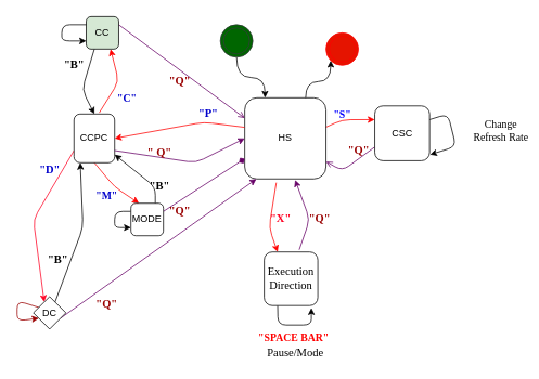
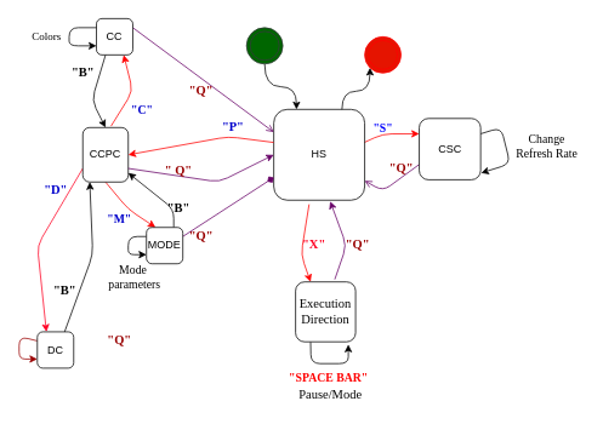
  <mxCell id="0" />
  <mxCell id="1" parent="0" />
  <mxCell id="2" style="edgeStyle=none;rounded=1;orthogonalLoop=1;jettySize=auto;html=1;entryX=0;entryY=0.25;entryDx=0;entryDy=0;strokeColor=#FF0000;" parent="1" target="8" edge="1"><mxGeometry relative="1" as="geometry"><mxPoint x="370" y="170" as="sourcePoint" /><Array as="points"><mxPoint x="420" y="147" /></Array></mxGeometry></mxCell>
  <mxCell id="3" style="edgeStyle=none;rounded=1;orthogonalLoop=1;jettySize=auto;html=1;entryX=0.25;entryY=0;entryDx=0;entryDy=0;fillColor=#e51400;exitX=0.389;exitY=1.045;exitDx=0;exitDy=0;exitPerimeter=0;strokeColor=#FF0000;" parent="1" target="14" edge="1" source="5"><mxGeometry relative="1" as="geometry"><mxPoint x="323" y="221" as="sourcePoint" /><Array as="points"><mxPoint x="330" y="280" /></Array></mxGeometry></mxCell>
  <mxCell id="4" style="edgeStyle=none;rounded=1;orthogonalLoop=1;jettySize=auto;html=1;exitX=0.653;exitY=-0.041;exitDx=0;exitDy=0;entryX=0.621;entryY=1.013;entryDx=0;entryDy=0;entryPerimeter=0;fillColor=#e51400;exitPerimeter=0;strokeColor=#660066;" parent="1" source="14" target="5" edge="1"><mxGeometry relative="1" as="geometry"><Array as="points"><mxPoint x="380" y="270" /></Array></mxGeometry></mxCell>
  <mxCell id="5" value="HS" style="whiteSpace=wrap;html=1;aspect=fixed;rounded=1;" parent="1" vertex="1"><mxGeometry x="300" y="120" width="100" height="100" as="geometry" /></mxCell>
  <mxCell id="6" style="edgeStyle=none;rounded=1;orthogonalLoop=1;jettySize=auto;html=1;exitX=0;exitY=0.75;exitDx=0;exitDy=0;strokeColor=#660066;endArrow=open;" parent="1" source="8" target="5" edge="1"><mxGeometry relative="1" as="geometry"><Array as="points"><mxPoint x="420" y="210" /></Array></mxGeometry></mxCell>
  <mxCell id="7" style="edgeStyle=none;rounded=1;orthogonalLoop=1;jettySize=auto;html=1;strokeColor=#000000;exitX=1;exitY=0.25;exitDx=0;exitDy=0;" edge="1" parent="1" source="8"><mxGeometry relative="1" as="geometry"><mxPoint x="528" y="190" as="targetPoint" /><mxPoint x="520" y="130" as="sourcePoint" /><Array as="points"><mxPoint x="550" y="140" /><mxPoint x="560" y="180" /></Array></mxGeometry></mxCell>
  <mxCell id="8" value="CSC" style="whiteSpace=wrap;html=1;aspect=fixed;rounded=1;" parent="1" vertex="1"><mxGeometry x="460" y="130" width="67.5" height="67.5" as="geometry" /></mxCell>
  <mxCell id="9" style="edgeStyle=none;rounded=1;orthogonalLoop=1;jettySize=auto;html=1;entryX=0.75;entryY=1;entryDx=0;entryDy=0;strokeColor=#FF0000;exitX=0.621;exitY=-0.026;exitDx=0;exitDy=0;exitPerimeter=0;" parent="1" source="12" target="17" edge="1"><mxGeometry relative="1" as="geometry"><Array as="points"><mxPoint x="145" y="100" /></Array><mxPoint x="135" y="130" as="sourcePoint" /></mxGeometry></mxCell>
  <mxCell id="10" style="edgeStyle=none;rounded=1;orthogonalLoop=1;jettySize=auto;html=1;exitX=0.5;exitY=1;exitDx=0;exitDy=0;entryX=0.25;entryY=0;entryDx=0;entryDy=0;strokeColor=#FF0000;" parent="1" source="12" target="21" edge="1"><mxGeometry relative="1" as="geometry"><Array as="points"><mxPoint x="140" y="230" /></Array></mxGeometry></mxCell>
  <mxCell id="11" style="rounded=1;orthogonalLoop=1;jettySize=auto;html=1;exitX=0;exitY=0.75;exitDx=0;exitDy=0;entryX=0.25;entryY=0;entryDx=0;entryDy=0;strokeColor=#FF0022;" edge="1" parent="1" source="12" target="50"><mxGeometry relative="1" as="geometry"><Array as="points"><mxPoint x="40" y="270" /></Array></mxGeometry></mxCell>
  <mxCell id="12" value="CCPC" style="whiteSpace=wrap;html=1;aspect=fixed;rounded=1;" parent="1" vertex="1"><mxGeometry x="90" y="140" width="50" height="60" as="geometry" /></mxCell>
  <mxCell id="13" style="edgeStyle=none;rounded=1;orthogonalLoop=1;jettySize=auto;html=1;exitX=0.25;exitY=1;exitDx=0;exitDy=0;strokeColor=#000000;" edge="1" parent="1" source="14"><mxGeometry relative="1" as="geometry"><mxPoint x="382" y="379" as="targetPoint" /><Array as="points"><mxPoint x="341" y="400" /><mxPoint x="382" y="400" /></Array></mxGeometry></mxCell>
  <mxCell id="14" value="&lt;font face=&quot;Times New Roman&quot; style=&quot;font-size: 14px&quot;&gt;Execution Direction&lt;/font&gt;" style="whiteSpace=wrap;html=1;aspect=fixed;rounded=1;" parent="1" vertex="1"><mxGeometry x="324" y="310" width="66" height="66" as="geometry" /></mxCell>
  <mxCell id="15" style="edgeStyle=none;rounded=1;orthogonalLoop=1;jettySize=auto;html=1;exitX=0.25;exitY=1;exitDx=0;exitDy=0;entryX=0.5;entryY=0;entryDx=0;entryDy=0;" parent="1" source="17" target="12" edge="1"><mxGeometry relative="1" as="geometry"><Array as="points"><mxPoint x="100" y="110" /></Array></mxGeometry></mxCell>
  <mxCell id="16" style="edgeStyle=none;rounded=1;orthogonalLoop=1;jettySize=auto;html=1;exitX=1;exitY=0.25;exitDx=0;exitDy=0;entryX=0;entryY=0.25;entryDx=0;entryDy=0;fillColor=#e51400;strokeColor=#660066;endArrow=open;" parent="1" source="17" target="5" edge="1"><mxGeometry relative="1" as="geometry" /></mxCell>
- <mxCell id="17" value="CC" style="whiteSpace=wrap;html=1;aspect=fixed;rounded=1;fillColor=#d5e8d4;" parent="1" vertex="1"><mxGeometry x="105" y="20" width="40" height="40" as="geometry" /></mxCell>
+ <mxCell id="17" value="CC" style="whiteSpace=wrap;html=1;aspect=fixed;rounded=1;" parent="1" vertex="1"><mxGeometry x="105" y="20" width="40" height="40" as="geometry" /></mxCell>
  <mxCell id="18" style="edgeStyle=none;rounded=1;orthogonalLoop=1;jettySize=auto;html=1;exitX=0.75;exitY=0;exitDx=0;exitDy=0;" parent="1" source="21" target="12" edge="1"><mxGeometry relative="1" as="geometry"><Array as="points"><mxPoint x="190" y="230" /></Array></mxGeometry></mxCell>
  <mxCell id="19" style="edgeStyle=none;rounded=1;orthogonalLoop=1;jettySize=auto;html=1;exitX=1;exitY=0.25;exitDx=0;exitDy=0;entryX=0;entryY=0.75;entryDx=0;entryDy=0;fillColor=#e51400;strokeColor=#660066;endArrow=diamond;" parent="1" source="21" target="5" edge="1"><mxGeometry relative="1" as="geometry" /></mxCell>
  <mxCell id="20" style="edgeStyle=none;rounded=1;orthogonalLoop=1;jettySize=auto;html=1;exitX=0;exitY=0.25;exitDx=0;exitDy=0;entryX=0;entryY=0.75;entryDx=0;entryDy=0;" parent="1" source="21" target="21" edge="1"><mxGeometry relative="1" as="geometry"><mxPoint x="40" y="310" as="targetPoint" /><Array as="points"><mxPoint x="140" y="260" /><mxPoint x="140" y="280" /></Array></mxGeometry></mxCell>
  <mxCell id="21" value="MODE" style="whiteSpace=wrap;html=1;aspect=fixed;rounded=1;" parent="1" vertex="1"><mxGeometry x="160" y="250" width="40" height="40" as="geometry" /></mxCell>
  <mxCell id="22" value="" style="endArrow=classic;html=1;exitX=-0.002;exitY=0.364;exitDx=0;exitDy=0;entryX=1;entryY=0.5;entryDx=0;entryDy=0;exitPerimeter=0;strokeColor=#FF0000;" parent="1" source="5" target="12" edge="1"><mxGeometry width="50" height="50" relative="1" as="geometry"><mxPoint x="350" y="190" as="sourcePoint" /><mxPoint x="300" y="240" as="targetPoint" /><Array as="points"><mxPoint x="250" y="150" /></Array></mxGeometry></mxCell>
  <mxCell id="23" style="rounded=1;orthogonalLoop=1;jettySize=auto;html=1;elbow=vertical;exitX=1;exitY=0.75;exitDx=0;exitDy=0;strokeColor=#660066;entryX=0;entryY=0.5;entryDx=0;entryDy=0;" parent="1" source="12" edge="1" target="5"><mxGeometry relative="1" as="geometry"><mxPoint x="190" y="185" as="sourcePoint" /><mxPoint x="298" y="190" as="targetPoint" /><Array as="points"><mxPoint x="240" y="200" /></Array></mxGeometry></mxCell>
  <mxCell id="24" style="edgeStyle=none;rounded=1;orthogonalLoop=1;jettySize=auto;html=1;exitX=0;exitY=0.25;exitDx=0;exitDy=0;entryX=0;entryY=0.75;entryDx=0;entryDy=0;" parent="1" edge="1"><mxGeometry relative="1" as="geometry"><mxPoint x="105" y="50" as="targetPoint" /><mxPoint x="105" y="30" as="sourcePoint" /><Array as="points"><mxPoint x="75" y="30" /><mxPoint x="75" y="50" /></Array></mxGeometry></mxCell>
  <mxCell id="25" value="&lt;font color=&quot;#ff0022&quot; face=&quot;Times New Roman&quot; size=&quot;1&quot;&gt;&lt;b style=&quot;font-size: 14px&quot;&gt;&quot;X&quot;&lt;/b&gt;&lt;/font&gt;" style="text;html=1;align=center;verticalAlign=middle;resizable=0;points=[];autosize=1;" parent="1" vertex="1"><mxGeometry x="324" y="260" width="40" height="20" as="geometry" /></mxCell>
  <mxCell id="26" value="&lt;font face=&quot;Times New Roman&quot; size=&quot;1&quot; color=&quot;#990000&quot;&gt;&lt;b style=&quot;font-size: 14px&quot;&gt;&quot;Q&quot;&lt;/b&gt;&lt;/font&gt;" style="text;html=1;align=center;verticalAlign=middle;resizable=0;points=[];autosize=1;" parent="1" vertex="1"><mxGeometry x="371.75" y="260" width="40" height="20" as="geometry" /></mxCell>
  <mxCell id="27" value="&lt;font face=&quot;Times New Roman&quot; style=&quot;font-size: 13px&quot; color=&quot;#ff0000&quot;&gt;&lt;b&gt;&quot;SPACE BAR&quot;&lt;/b&gt;&lt;/font&gt;" style="text;html=1;align=center;verticalAlign=middle;resizable=0;points=[];autosize=1;" parent="1" vertex="1"><mxGeometry x="310" y="405" width="100" height="20" as="geometry" /></mxCell>
  <mxCell id="28" value="&lt;font face=&quot;Times New Roman&quot; size=&quot;1&quot;&gt;&lt;b style=&quot;font-size: 14px&quot;&gt;&quot;B&quot;&lt;/b&gt;&lt;/font&gt;" style="text;html=1;align=center;verticalAlign=middle;resizable=0;points=[];autosize=1;" parent="1" vertex="1"><mxGeometry x="70" y="70" width="40" height="20" as="geometry" /></mxCell>
  <mxCell id="29" value="&lt;font face=&quot;Times New Roman&quot; size=&quot;1&quot;&gt;&lt;b style=&quot;font-size: 14px&quot;&gt;&quot;B&quot;&lt;/b&gt;&lt;/font&gt;" style="text;html=1;align=center;verticalAlign=middle;resizable=0;points=[];autosize=1;" parent="1" vertex="1"><mxGeometry x="175" y="220" width="40" height="20" as="geometry" /></mxCell>
  <mxCell id="30" value="&lt;font face=&quot;Times New Roman&quot; size=&quot;1&quot; color=&quot;#0000cc&quot;&gt;&lt;b style=&quot;font-size: 14px&quot;&gt;&quot;P&quot;&lt;/b&gt;&lt;/font&gt;" style="text;html=1;align=center;verticalAlign=middle;resizable=0;points=[];autosize=1;" parent="1" vertex="1"><mxGeometry x="235" y="130" width="40" height="20" as="geometry" /></mxCell>
  <mxCell id="31" value="&lt;font face=&quot;Times New Roman&quot; size=&quot;1&quot; color=&quot;#990000&quot;&gt;&lt;b style=&quot;font-size: 14px&quot;&gt;&quot; Q&quot;&lt;/b&gt;&lt;/font&gt;" style="text;html=1;align=center;verticalAlign=middle;resizable=0;points=[];autosize=1;" parent="1" vertex="1"><mxGeometry x="170" y="177.5" width="50" height="20" as="geometry" /></mxCell>
  <mxCell id="32" value="&lt;font style=&quot;font-size: 14px&quot; face=&quot;Times New Roman&quot; color=&quot;#990000&quot;&gt;&lt;b&gt;&quot;Q&quot;&lt;/b&gt;&lt;/font&gt;" style="text;html=1;align=center;verticalAlign=middle;resizable=0;points=[];autosize=1;" parent="1" vertex="1"><mxGeometry x="200" y="90" width="40" height="20" as="geometry" /></mxCell>
  <mxCell id="33" value="&lt;font style=&quot;font-size: 14px&quot; face=&quot;Times New Roman&quot; color=&quot;#990000&quot;&gt;&lt;b&gt;&quot;Q&quot;&lt;/b&gt;&lt;/font&gt;" style="text;html=1;align=center;verticalAlign=middle;resizable=0;points=[];autosize=1;" parent="1" vertex="1"><mxGeometry x="200" y="250" width="40" height="20" as="geometry" /></mxCell>
- <mxCell id="34" value="&lt;font face=&quot;Times New Roman&quot; style=&quot;font-size: 13px&quot;&gt;Change &lt;br&gt;Refresh Rate&lt;/font&gt;" style="text;html=1;align=center;verticalAlign=middle;resizable=0;points=[];autosize=1;" parent="1" vertex="1"><mxGeometry x="575" y="145" width="80" height="30" as="geometry" /></mxCell>
+ <mxCell id="34" value="&lt;font face=&quot;Times New Roman&quot; style=&quot;font-size: 13px&quot;&gt;Change &lt;br&gt;Refresh Rate&lt;/font&gt;" style="text;html=1;align=center;verticalAlign=middle;resizable=0;points=[];autosize=1;" parent="1" vertex="1"><mxGeometry x="560" y="145" width="80" height="30" as="geometry" /></mxCell>
+ <mxCell id="35" value="&lt;font face=&quot;Times New Roman&quot;&gt;Colors&lt;/font&gt;" style="text;html=1;align=center;verticalAlign=middle;resizable=0;points=[];autosize=1;" parent="1" vertex="1"><mxGeometry x="25" y="30" width="50" height="20" as="geometry" /></mxCell>
+ <mxCell id="36" value="&lt;font style=&quot;font-size: 13px&quot; face=&quot;Times New Roman&quot;&gt;Mode&lt;br&gt;&amp;nbsp;parameters&lt;/font&gt;" style="text;html=1;align=center;verticalAlign=middle;resizable=0;points=[];autosize=1;" parent="1" vertex="1"><mxGeometry x="105" y="290" width="80" height="30" as="geometry" /></mxCell>
  <mxCell id="37" style="edgeStyle=orthogonalEdgeStyle;rounded=1;orthogonalLoop=1;jettySize=auto;html=1;exitX=0.5;exitY=1;exitDx=0;exitDy=0;entryX=0.25;entryY=0;entryDx=0;entryDy=0;strokeColor=#000000;curved=1;" parent="1" source="38" target="5" edge="1"><mxGeometry relative="1" as="geometry" /></mxCell>
  <mxCell id="38" value="" style="ellipse;shape=doubleEllipse;whiteSpace=wrap;html=1;aspect=fixed;rounded=1;strokeColor=#36393d;fillColor=#006600;" parent="1" vertex="1"><mxGeometry x="270" y="30" width="40" height="40" as="geometry" /></mxCell>
  <mxCell id="39" style="edgeStyle=orthogonalEdgeStyle;curved=1;rounded=1;orthogonalLoop=1;jettySize=auto;html=1;exitX=0.75;exitY=0;exitDx=0;exitDy=0;entryX=0;entryY=1;entryDx=0;entryDy=0;strokeColor=#000000;" parent="1" source="5" target="40" edge="1"><mxGeometry relative="1" as="geometry" /></mxCell>
  <mxCell id="40" value="" style="ellipse;shape=doubleEllipse;whiteSpace=wrap;html=1;aspect=fixed;rounded=1;fillColor=#e51400;fontColor=#ffffff;strokeColor=#FF0000;" parent="1" vertex="1"><mxGeometry x="400" y="40" width="40" height="40" as="geometry" /></mxCell>
  <mxCell id="41" value="&lt;b&gt;&lt;font face=&quot;Times New Roman&quot; style=&quot;font-size: 13px&quot; color=&quot;#0000ff&quot;&gt;&quot;S&quot;&lt;/font&gt;&lt;/b&gt;" style="text;html=1;align=center;verticalAlign=middle;resizable=0;points=[];autosize=1;" parent="1" vertex="1"><mxGeometry x="400" y="130" width="40" height="20" as="geometry" /></mxCell>
  <mxCell id="42" value="&lt;font face=&quot;Times New Roman&quot; size=&quot;1&quot; color=&quot;#990000&quot;&gt;&lt;b style=&quot;font-size: 14px&quot;&gt;&quot;Q&quot;&lt;/b&gt;&lt;/font&gt;" style="text;html=1;align=center;verticalAlign=middle;resizable=0;points=[];autosize=1;" parent="1" vertex="1"><mxGeometry x="420" y="175" width="40" height="20" as="geometry" /></mxCell>
  <mxCell id="43" value="&lt;b&gt;&lt;font face=&quot;Times New Roman&quot; style=&quot;font-size: 13px&quot; color=&quot;#0000cc&quot;&gt;&quot;C&quot;&lt;/font&gt;&lt;/b&gt;" style="text;html=1;align=center;verticalAlign=middle;resizable=0;points=[];autosize=1;" parent="1" vertex="1"><mxGeometry x="135" y="110" width="40" height="20" as="geometry" /></mxCell>
  <mxCell id="44" value="&lt;b&gt;&lt;font face=&quot;Times New Roman&quot; style=&quot;font-size: 13px&quot; color=&quot;#0000cc&quot;&gt;&quot;M&quot;&lt;/font&gt;&lt;/b&gt;" style="text;html=1;align=center;verticalAlign=middle;resizable=0;points=[];autosize=1;" parent="1" vertex="1"><mxGeometry x="110" y="230" width="40" height="20" as="geometry" /></mxCell>
  <mxCell id="45" style="edgeStyle=none;rounded=1;orthogonalLoop=1;jettySize=auto;html=1;strokeColor=#000000;" edge="1" parent="1" source="46" target="27"><mxGeometry relative="1" as="geometry" /></mxCell>
  <mxCell id="46" value="&lt;font face=&quot;Times New Roman&quot; style=&quot;font-size: 14px&quot;&gt;Pause/Mode&lt;/font&gt;" style="text;html=1;align=center;verticalAlign=middle;resizable=0;points=[];autosize=1;" parent="1" vertex="1"><mxGeometry x="311.75" y="425" width="100" height="20" as="geometry" /></mxCell>
  <mxCell id="47" style="edgeStyle=none;rounded=1;orthogonalLoop=1;jettySize=auto;html=1;exitX=0.75;exitY=0;exitDx=0;exitDy=0;entryX=0.153;entryY=1;entryDx=0;entryDy=0;entryPerimeter=0;" edge="1" parent="1" source="50" target="12"><mxGeometry relative="1" as="geometry"><Array as="points"><mxPoint x="101" y="280" /></Array></mxGeometry></mxCell>
  <mxCell id="48" style="edgeStyle=none;rounded=1;orthogonalLoop=1;jettySize=auto;html=1;exitX=0;exitY=0.25;exitDx=0;exitDy=0;strokeColor=#990000;entryX=0;entryY=0.75;entryDx=0;entryDy=0;" edge="1" parent="1" source="50" target="50"><mxGeometry relative="1" as="geometry"><mxPoint x="-60" y="210" as="targetPoint" /><Array as="points"><mxPoint x="20" y="370" /><mxPoint x="20" y="395" /></Array></mxGeometry></mxCell>
- <mxCell id="49" style="edgeStyle=none;rounded=1;orthogonalLoop=1;jettySize=auto;html=1;exitX=1;exitY=0.75;exitDx=0;exitDy=0;entryX=0.144;entryY=1;entryDx=0;entryDy=0;entryPerimeter=0;strokeColor=#660066;" edge="1" parent="1" source="50" target="5"><mxGeometry relative="1" as="geometry" /></mxCell>
- <mxCell id="50" value="DC" style="rhombus;whiteSpace=wrap;html=1;aspect=fixed;" vertex="1" parent="1"><mxGeometry x="40" y="365" width="40" height="40" as="geometry" /></mxCell>
+ <mxCell id="50" value="DC" style="whiteSpace=wrap;html=1;aspect=fixed;rounded=1;" vertex="1" parent="1"><mxGeometry x="40" y="365" width="40" height="40" as="geometry" /></mxCell>
  <mxCell id="51" value="&lt;font face=&quot;Times New Roman&quot; size=&quot;1&quot; color=&quot;#0000cc&quot;&gt;&lt;b style=&quot;font-size: 14px&quot;&gt;&quot;D&quot;&lt;/b&gt;&lt;/font&gt;" style="text;html=1;align=center;verticalAlign=middle;resizable=0;points=[];autosize=1;" vertex="1" parent="1"><mxGeometry x="40" y="200" width="40" height="20" as="geometry" /></mxCell>
  <mxCell id="52" value="&lt;font face=&quot;Times New Roman&quot; size=&quot;1&quot;&gt;&lt;b style=&quot;font-size: 14px&quot;&gt;&quot;B&quot;&lt;/b&gt;&lt;/font&gt;" style="text;html=1;align=center;verticalAlign=middle;resizable=0;points=[];autosize=1;" vertex="1" parent="1"><mxGeometry x="50" y="310" width="40" height="20" as="geometry" /></mxCell>
  <mxCell id="53" value="&lt;font style=&quot;font-size: 14px&quot; face=&quot;Times New Roman&quot; color=&quot;#990000&quot;&gt;&lt;b&gt;&quot;Q&quot;&lt;/b&gt;&lt;/font&gt;" style="text;html=1;align=center;verticalAlign=middle;resizable=0;points=[];autosize=1;" vertex="1" parent="1"><mxGeometry x="110" y="365" width="40" height="20" as="geometry" /></mxCell>
